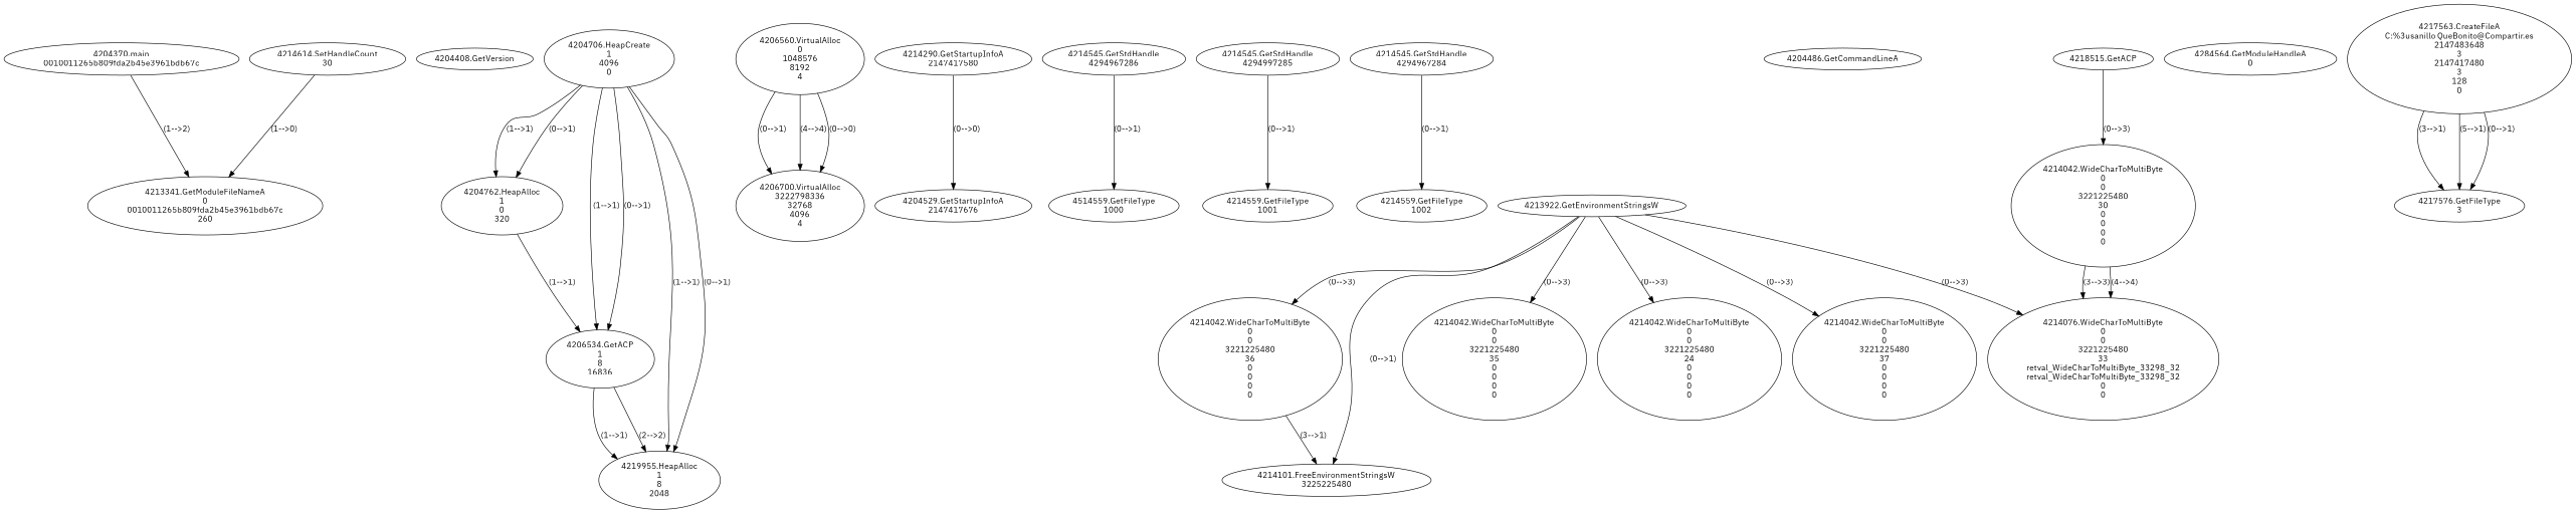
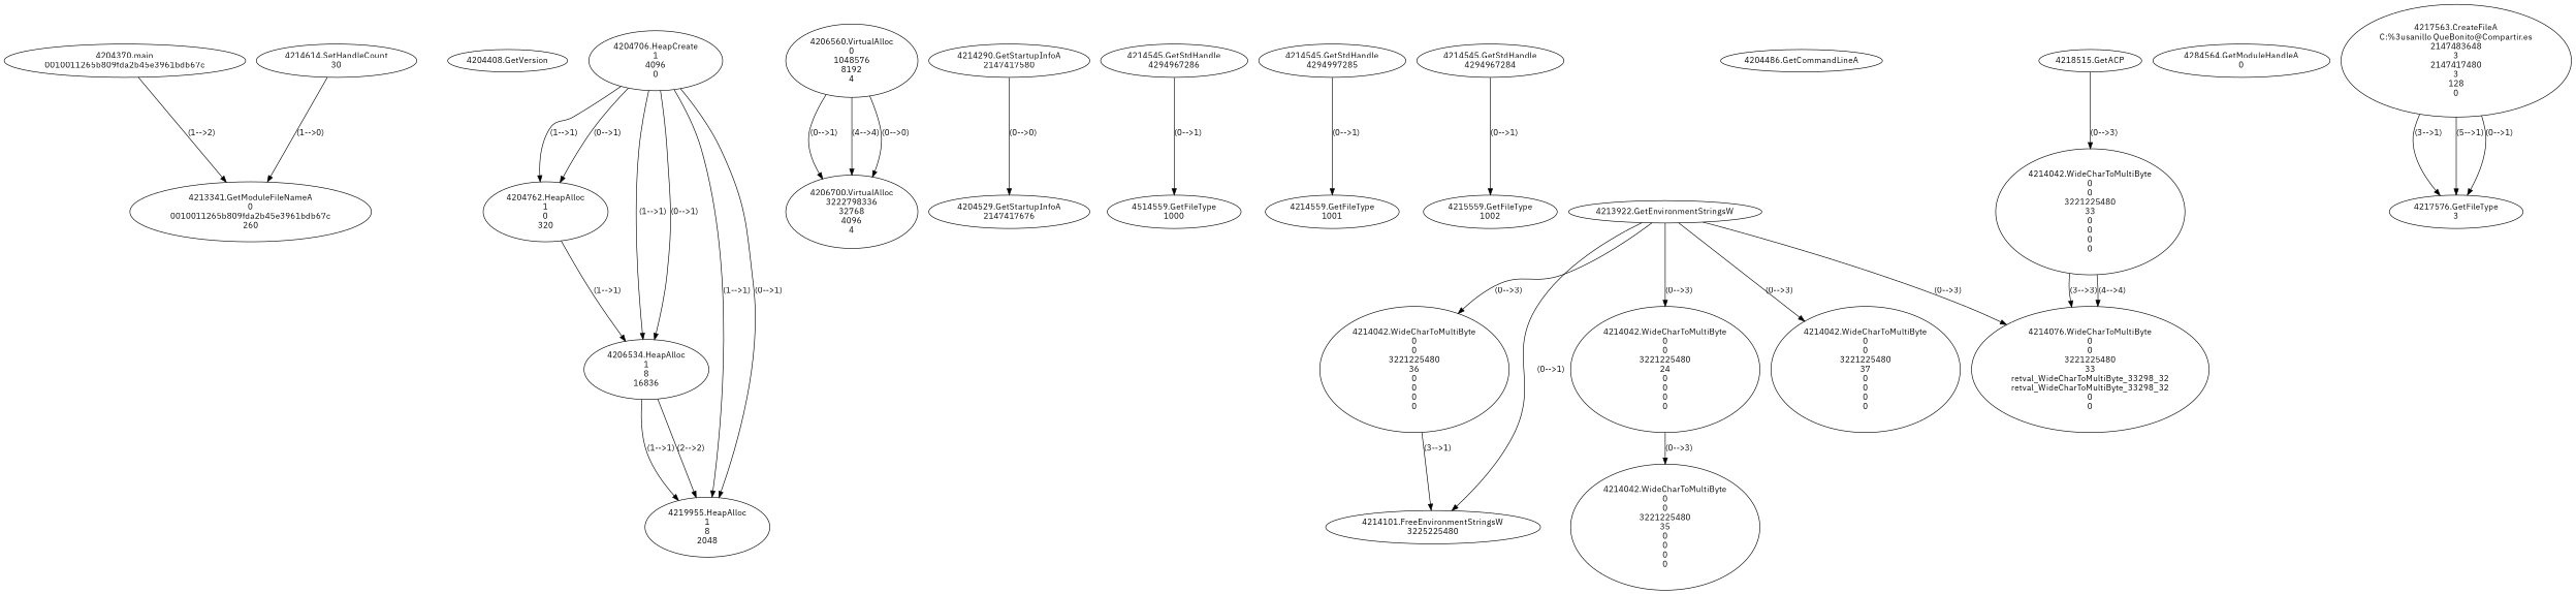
  digraph {
    fontname="IBM Plex Sans"
    node [fontname="IBM Plex Sans"]
    edge [fontname="IBM Plex Sans"]
    n1 [label="4204370.main\n0010011265b809fda2b45e3961bdb67c"]
    n2 [label="4213341.GetModuleFileNameA\n0\n0010011265b809fda2b45e3961bdb67c\n260"]
    n3 [label="4204408.GetVersion\n"]
    n4 [label="4204706.HeapCreate\n1\n4096\n0"]
    n5 [label="4204762.HeapAlloc\n1\n0\n320"]
-   n6 [label="4206534.GetACP\n1\n8\n16836"]
+   n6 [label="4206534.HeapAlloc\n1\n8\n16836"]
    n7 [label="4219955.HeapAlloc\n1\n8\n2048"]
    n8 [label="4206700.VirtualAlloc\n3222798336\n32768\n4096\n4"]
    n9 [label="4206560.VirtualAlloc\n0\n1048576\n8192\n4"]
    n10 [label="4214290.GetStartupInfoA\n2147417580"]
    n11 [label="4204529.GetStartupInfoA\n2147417676"]
    n12 [label="4214545.GetStdHandle\n4294967286"]
    n13 [label="4514559.GetFileType\n1000"]
    n14 [label="4214545.GetStdHandle\n4294997285"]
    n15 [label="4214559.GetFileType\n1001"]
    n16 [label="4214545.GetStdHandle\n4294967284"]
-   n17 [label="4214559.GetFileType\n1002"]
+   n17 [label="4215559.GetFileType\n1002"]
    n18 [label="4214614.SetHandleCount\n30"]
    n19 [label="4204486.GetCommandLineA\n"]
    n20 [label="4213922.GetEnvironmentStringsW\n"]
    n21 [label="4214042.WideCharToMultiByte\n0\n0\n3221225480\n36\n0\n0\n0\n0"]
    n22 [label="4214101.FreeEnvironmentStringsW\n3225225480"]
    n23 [label="4214042.WideCharToMultiByte\n0\n0\n3221225480\n35\n0\n0\n0\n0"]
    n24 [label="4214042.WideCharToMultiByte\n0\n0\n3221225480\n24\n0\n0\n0\n0"]
    n25 [label="4214042.WideCharToMultiByte\n0\n0\n3221225480\n37\n0\n0\n0\n0"]
    n26 [label="4214076.WideCharToMultiByte\n0\n0\n3221225480\n33\nretval_WideCharToMultiByte_33298_32\nretval_WideCharToMultiByte_33298_32\n0\n0"]
-   n27 [label="4214042.WideCharToMultiByte\n0\n0\n3221225480\n30\n0\n0\n0\n0"]
+   n27 [label="4214042.WideCharToMultiByte\n0\n0\n3221225480\n33\n0\n0\n0\n0"]
    n28 [label="4218515.GetACP\n"]
    n29 [label="4284564.GetModuleHandleA\n0"]
    n30 [label="4217563.CreateFileA\nC:\Gusanillo QueBonito@Compartir.es\n2147483648\n3\n2147417480\n3\n128\n0"]
    n31 [label="4217576.GetFileType\n3"]
    n1 -> n2 [label="(1-->2)"]
    n4 -> n5 [label="(1-->1)"]
    n4 -> n5 [label="(0-->1)"]
    n4 -> n6 [label="(1-->1)"]
    n4 -> n6 [label="(0-->1)"]
    n4 -> n7 [label="(1-->1)"]
    n4 -> n7 [label="(0-->1)"]
    n5 -> n6 [label="(1-->1)"]
    n6 -> n7 [label="(1-->1)"]
    n6 -> n7 [label="(2-->2)"]
    n9 -> n8 [label="(0-->1)"]
    n9 -> n8 [label="(4-->4)"]
    n9 -> n8 [label="(0-->0)"]
    n10 -> n11 [label="(0-->0)"]
    n12 -> n13 [label="(0-->1)"]
    n14 -> n15 [label="(0-->1)"]
    n16 -> n17 [label="(0-->1)"]
    n18 -> n2 [label="(1-->0)"]
    n20 -> n21 [label="(0-->3)"]
    n20 -> n22 [label="(0-->1)"]
-   n20 -> n23 [label="(0-->3)"]
+   n24 -> n23 [label="(0-->3)"]
    n20 -> n24 [label="(0-->3)"]
    n20 -> n25 [label="(0-->3)"]
    n20 -> n26 [label="(0-->3)"]
    n21 -> n22 [label="(3-->1)"]
    n27 -> n26 [label="(3-->3)"]
    n27 -> n26 [label="(4-->4)"]
    n28 -> n27 [label="(0-->3)"]
    n30 -> n31 [label="(3-->1)"]
    n30 -> n31 [label="(5-->1)"]
    n30 -> n31 [label="(0-->1)"]
  }
